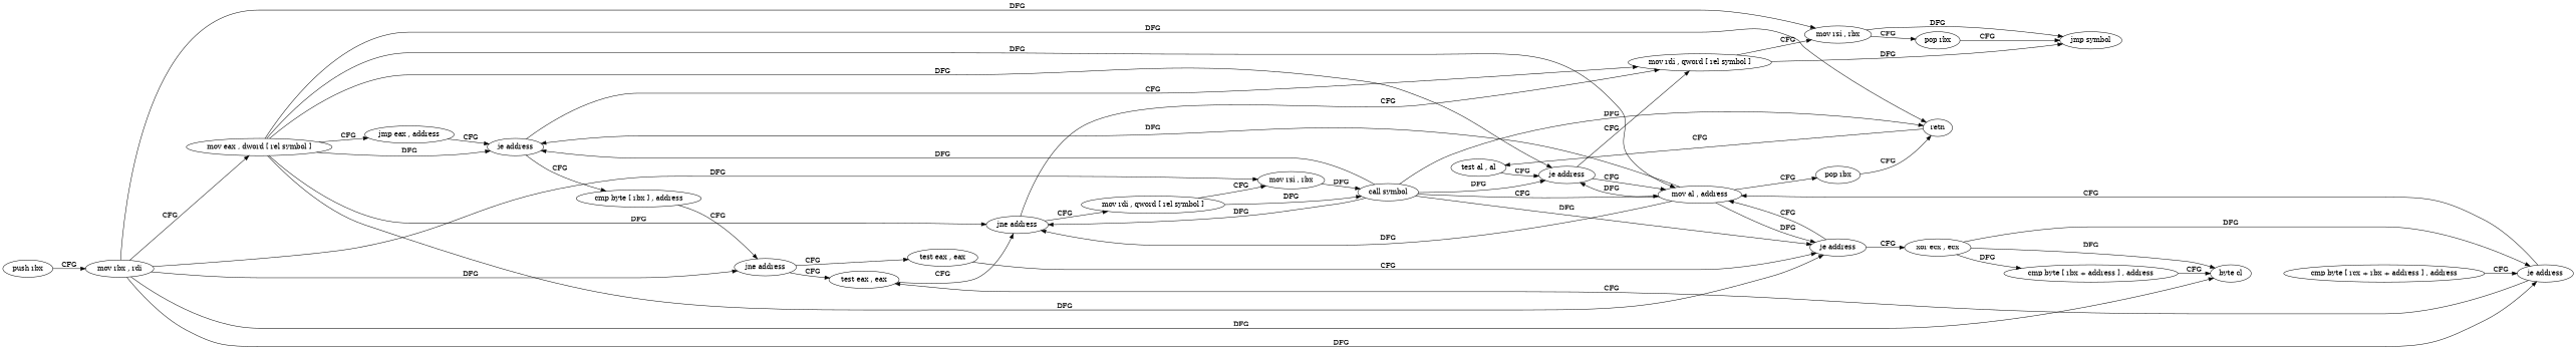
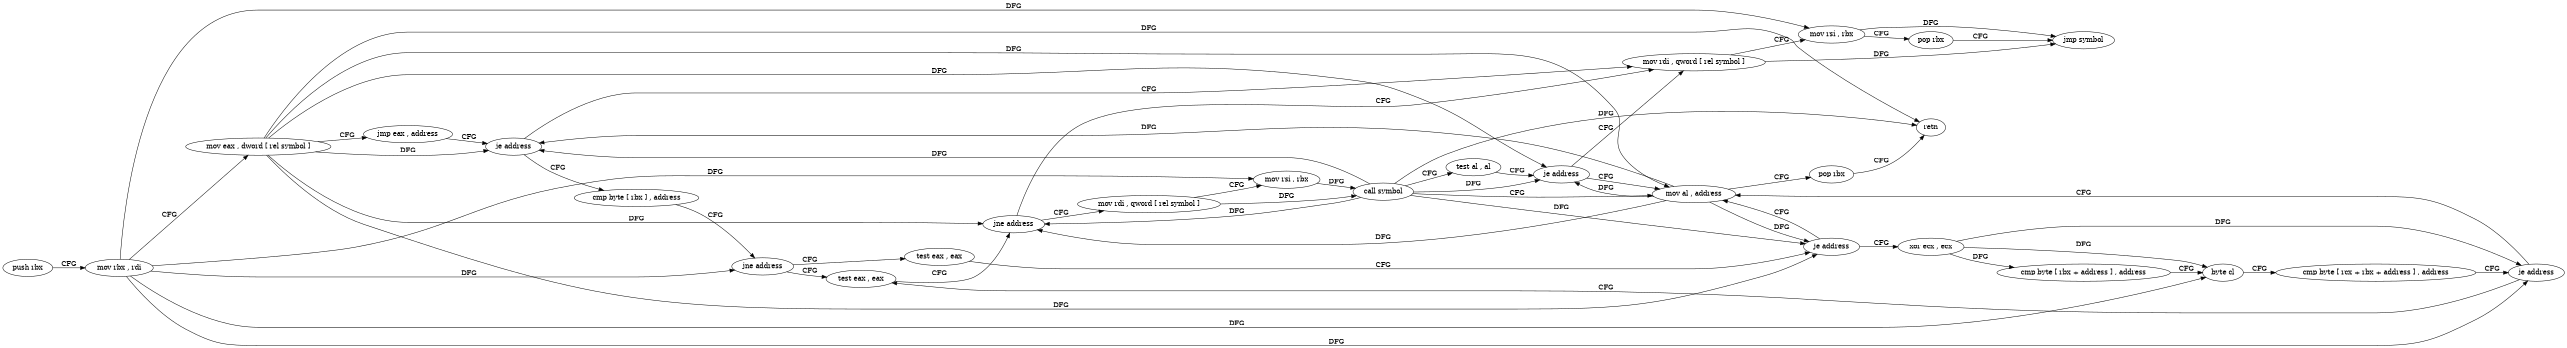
  digraph {
    rankdir=LR
    n1 [label="push rbx"]
    n2 [label="mov rbx , rdi"]
    n3 [label="mov eax , dword [ rel symbol ]"]
    n4 [label="mov rsi , rbx"]
    n5 [label="jne address"]
    n6 [label="mov rsi , rbx"]
    n7 [label="byte cl"]
    n8 [label="je address"]
    n9 [label="jmp eax , address"]
    n10 [label="je address"]
    n11 [label="jne address"]
    n12 [label="je address"]
    n13 [label="mov al , address"]
    n14 [label="je address"]
    n15 [label=retn]
    n16 [label="jmp symbol"]
    n17 [label="pop rbx"]
    n18 [label="test eax , eax"]
    n19 [label="test eax , eax"]
    n20 [label="call symbol"]
    n21 [label="cmp byte [ rcx + rbx + address ] , address"]
    n22 [label="mov rdi , qword [ rel symbol ]"]
    n23 [label="cmp byte [ rbx ] , address"]
    n24 [label="mov rdi , qword [ rel symbol ]"]
    n25 [label="xor ecx , ecx"]
    n26 [label="pop rbx"]
    n27 [label="test al , al"]
    n28 [label="cmp byte [ rbx + address ] , address"]
    n1 -> n2 [label=CFG]
    n2 -> n3 [label=CFG]
    n2 -> n4 [label=DFG]
    n2 -> n5 [label=DFG]
    n2 -> n6 [label=DFG]
    n2 -> n7 [label=DFG]
    n2 -> n8 [label=DFG]
    n3 -> n9 [label=CFG]
    n3 -> n10 [label=DFG]
    n3 -> n11 [label=DFG]
    n3 -> n12 [label=DFG]
    n3 -> n13 [label=DFG]
    n3 -> n14 [label=DFG]
    n3 -> n15 [label=DFG]
    n4 -> n16 [label=DFG]
    n4 -> n17 [label=CFG]
    n5 -> n18 [label=CFG]
    n5 -> n19 [label=CFG]
    n6 -> n20 [label=DFG]
+   n7 -> n21 [label=CFG]
    n8 -> n13 [label=CFG]
    n8 -> n18 [label=CFG]
    n9 -> n10 [label=CFG]
    n10 -> n22 [label=CFG]
    n10 -> n23 [label=CFG]
    n11 -> n22 [label=CFG]
    n11 -> n24 [label=CFG]
    n12 -> n13 [label=CFG]
    n12 -> n25 [label=CFG]
    n13 -> n10 [label=DFG]
    n13 -> n11 [label=DFG]
    n13 -> n12 [label=DFG]
    n13 -> n14 [label=DFG]
    n13 -> n26 [label=CFG]
    n14 -> n13 [label=CFG]
    n14 -> n22 [label=CFG]
    n17 -> n16 [label=CFG]
    n18 -> n11 [label=CFG]
    n19 -> n12 [label=CFG]
    n20 -> n10 [label=DFG]
    n20 -> n11 [label=DFG]
    n20 -> n12 [label=DFG]
    n20 -> n13 [label=CFG]
    n20 -> n14 [label=DFG]
    n20 -> n15 [label=DFG]
-   n15 -> n27 [label=CFG]
+   n20 -> n27 [label=CFG]
    n21 -> n8 [label=CFG]
    n22 -> n4 [label=CFG]
    n22 -> n16 [label=DFG]
    n23 -> n5 [label=CFG]
    n24 -> n6 [label=CFG]
    n24 -> n20 [label=DFG]
    n25 -> n7 [label=DFG]
    n25 -> n8 [label=DFG]
    n25 -> n28 [label=DFG]
    n26 -> n15 [label=CFG]
    n27 -> n14 [label=CFG]
    n28 -> n7 [label=CFG]
  }
